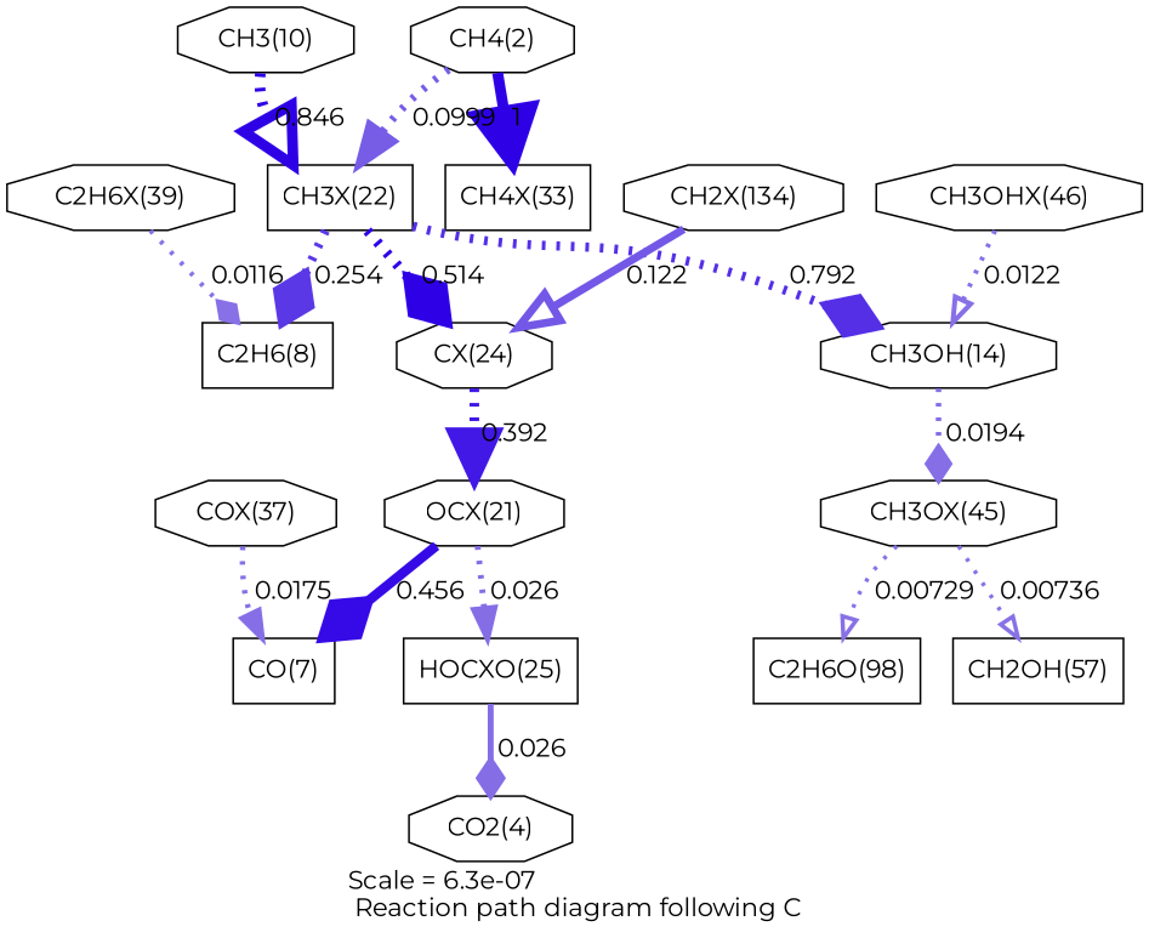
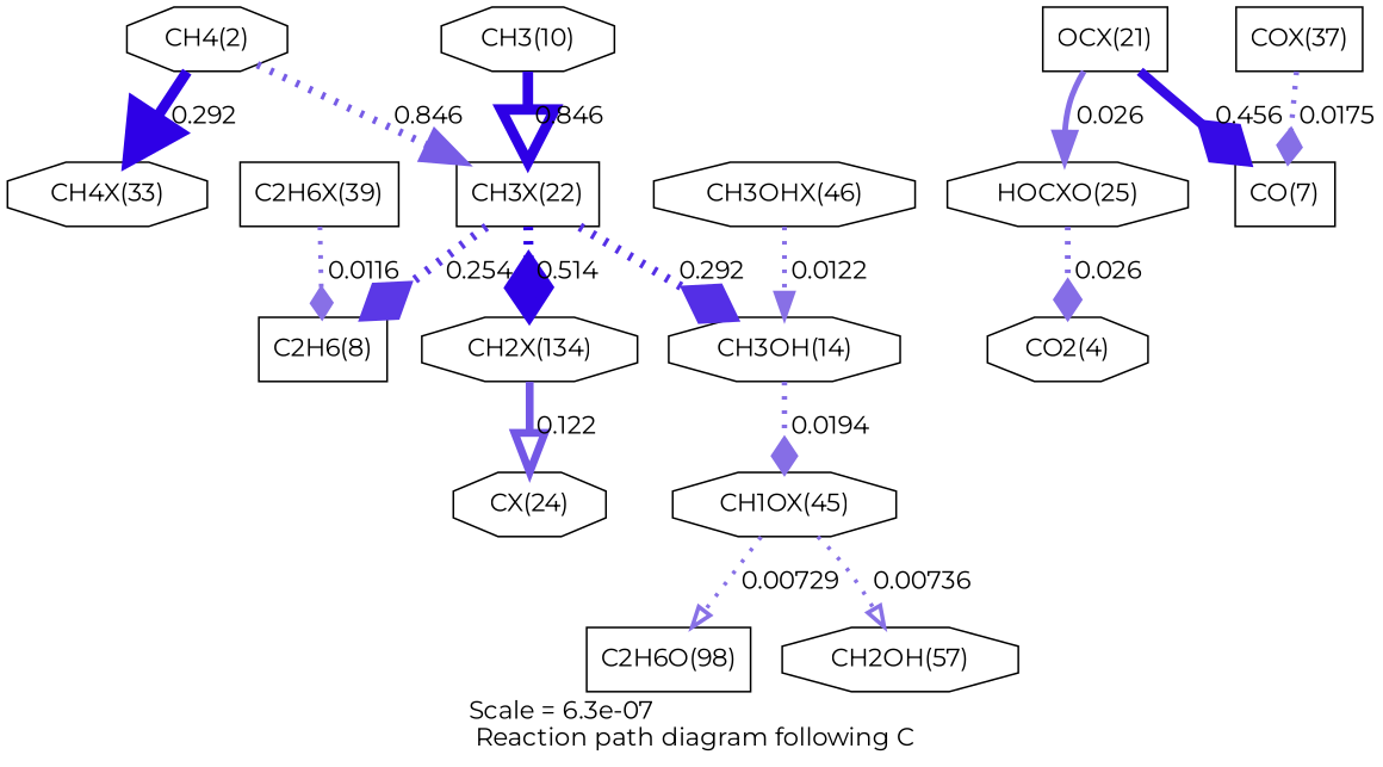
  digraph {
    fontname=Montserrat
    label="Scale = 6.3e-07\l Reaction path diagram following C"
    node [fontname=Montserrat shape=octagon]
    edge [arrowhead=diamond arrowsize=1.62 color="0.7, 0.507, 0.9" fontname=Montserrat penwidth=2.29 style=dotted]
    n1 [label="CH4(2)"]
-   n2 [label="CH4X(33)" shape=box]
+   n2 [label="CH4X(33)"]
    n3 [label="CH3X(22)" shape=box]
    n4 [label="C2H6(8)" shape=box]
    n5 [label="CH3OH(14)"]
    n6 [label="CH2X(134)"]
-   n7 [label="CH3OX(45)"]
+   n7 [label="CH1OX(45)"]
    n8 [label="CX(24)"]
    n9 [label="C2H6O(98)" shape=box]
-   n10 [label="C2H6X(39)"]
+   n10 [label="C2H6X(39)" shape=box]
    n11 [label="CH3(10)"]
-   n12 [label="CH2OH(57)" shape=box]
-   n13 [label="OCX(21)"]
+   n12 [label="CH2OH(57)"]
+   n13 [label="OCX(21)" shape=box]
    n14 [label="CH3OHX(46)"]
    n15 [label="CO(7)" shape=box]
-   n16 [label="HOCXO(25)" shape=box]
+   n16 [label="HOCXO(25)"]
    n17 [label="CO2(4)"]
-   n18 [label="COX(37)"]
-   n1 -> n2 [arrowhead=normal arrowsize=3 color="0.7, 1.5, 0.9" label=" 1" penwidth=6 style=bold]
-   n1 -> n3 [arrowhead=normal arrowsize=2.13 color="0.7, 0.6, 0.9" label=" 0.0999" penwidth=4.26]
+   n18 [label="COX(37)" shape=box]
+   n1 -> n2 [arrowhead=normal arrowsize=3 color="0.7, 1.5, 0.9" label=" 0.292" penwidth=6 style=bold]
+   n1 -> n3 [arrowhead=normal arrowsize=2.13 color="0.7, 0.6, 0.9" label=" 0.846" penwidth=4.26]
    n3 -> n4 [arrowsize=2.48 color="0.7, 0.754, 0.9" label=" 0.254" penwidth=4.97]
-   n3 -> n5 [arrowsize=2.54 color="0.7, 0.792, 0.9" label=" 0.792" penwidth=5.07]
-   n3 -> n8 [arrowsize=2.75 color="0.7, 1.01, 0.9" label=" 0.514" penwidth=5.5]
+   n3 -> n5 [arrowsize=2.54 color="0.7, 0.792, 0.9" label=" 0.292" penwidth=5.07]
+   n3 -> n6 [arrowsize=2.75 color="0.7, 1.01, 0.9" label=" 0.514" penwidth=5.5]
    n5 -> n7 [arrowsize=1.51 color="0.7, 0.519, 0.9" label=" 0.0194" penwidth=3.02]
    n6 -> n8 [arrowhead=onormal arrowsize=2.2 color="0.7, 0.622, 0.9" label=" 0.122" penwidth=4.41 style=bold]
    n7 -> n9 [arrowhead=onormal arrowsize=1.14 label=" 0.00729"]
    n7 -> n12 [arrowhead=onormal arrowsize=1.15 label=" 0.00736"]
-   n8 -> n13 [arrowhead=normal arrowsize=2.65 color="0.7, 0.892, 0.9" label=" 0.392" penwidth=5.29]
    n10 -> n4 [arrowsize=1.32 color="0.7, 0.512, 0.9" label=" 0.0116" penwidth=2.64]
-   n11 -> n3 [arrowhead=onormal arrowsize=2.94 color="0.7, 1.35, 0.9" label=" 0.846" penwidth=5.87]
+   n11 -> n3 [arrowhead=onormal arrowsize=2.94 color="0.7, 1.35, 0.9" label=" 0.846" penwidth=5.87 style=bold]
    n13 -> n15 [arrowsize=2.7 color="0.7, 0.956, 0.9" label=" 0.456" penwidth=5.41 style=bold]
-   n13 -> n16 [arrowhead=normal color="0.7, 0.526, 0.9" label=" 0.026" penwidth=3.24]
-   n14 -> n5 [arrowhead=onormal arrowsize=1.34 color="0.7, 0.512, 0.9" label=" 0.0122" penwidth=2.68]
-   n16 -> n17 [color="0.7, 0.526, 0.9" label=" 0.026" penwidth=3.25 style=bold]
-   n18 -> n15 [arrowhead=normal arrowsize=1.47 color="0.7, 0.518, 0.9" label=" 0.0175" penwidth=2.95]
+   n13 -> n16 [arrowhead=normal color="0.7, 0.526, 0.9" label=" 0.026" penwidth=3.24 style=bold]
+   n14 -> n5 [arrowhead=normal arrowsize=1.34 color="0.7, 0.512, 0.9" label=" 0.0122" penwidth=2.68]
+   n16 -> n17 [color="0.7, 0.526, 0.9" label=" 0.026" penwidth=3.25]
+   n18 -> n15 [arrowsize=1.47 color="0.7, 0.518, 0.9" label=" 0.0175" penwidth=2.95]
  }
